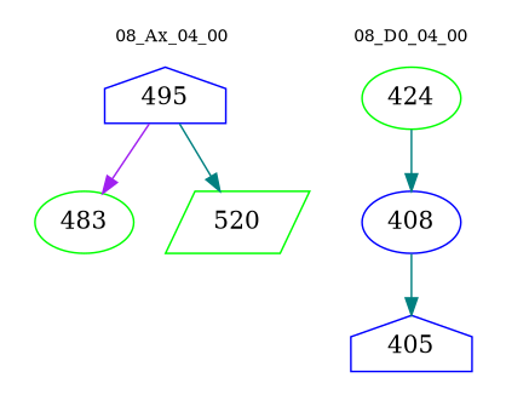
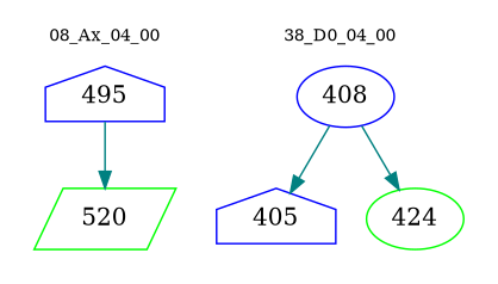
  digraph {
    node [color=blue shape=ellipse]
    edge [color=teal]
    n1 [label=495 shape=house]
-   n2 [color=green label=483]
    n3 [color=green label=520 shape=parallelogram]
    n4 [label=408]
    n5 [label=405 shape=house]
    n6 [color=green label=424]
    subgraph cluster_1 {
      color=white
      fontsize=10
      label="08_Ax_04_00"
      n1
-     n2
      n3
    }
    subgraph cluster_2 {
      color=white
      fontsize=10
-     label="08_D0_04_00"
+     label="38_D0_04_00"
      n4
      n5
      n6
    }
-   n1 -> n2 [color=purple]
    n1 -> n3
    n4 -> n5
-   n6 -> n4
+   n4 -> n6
  }
